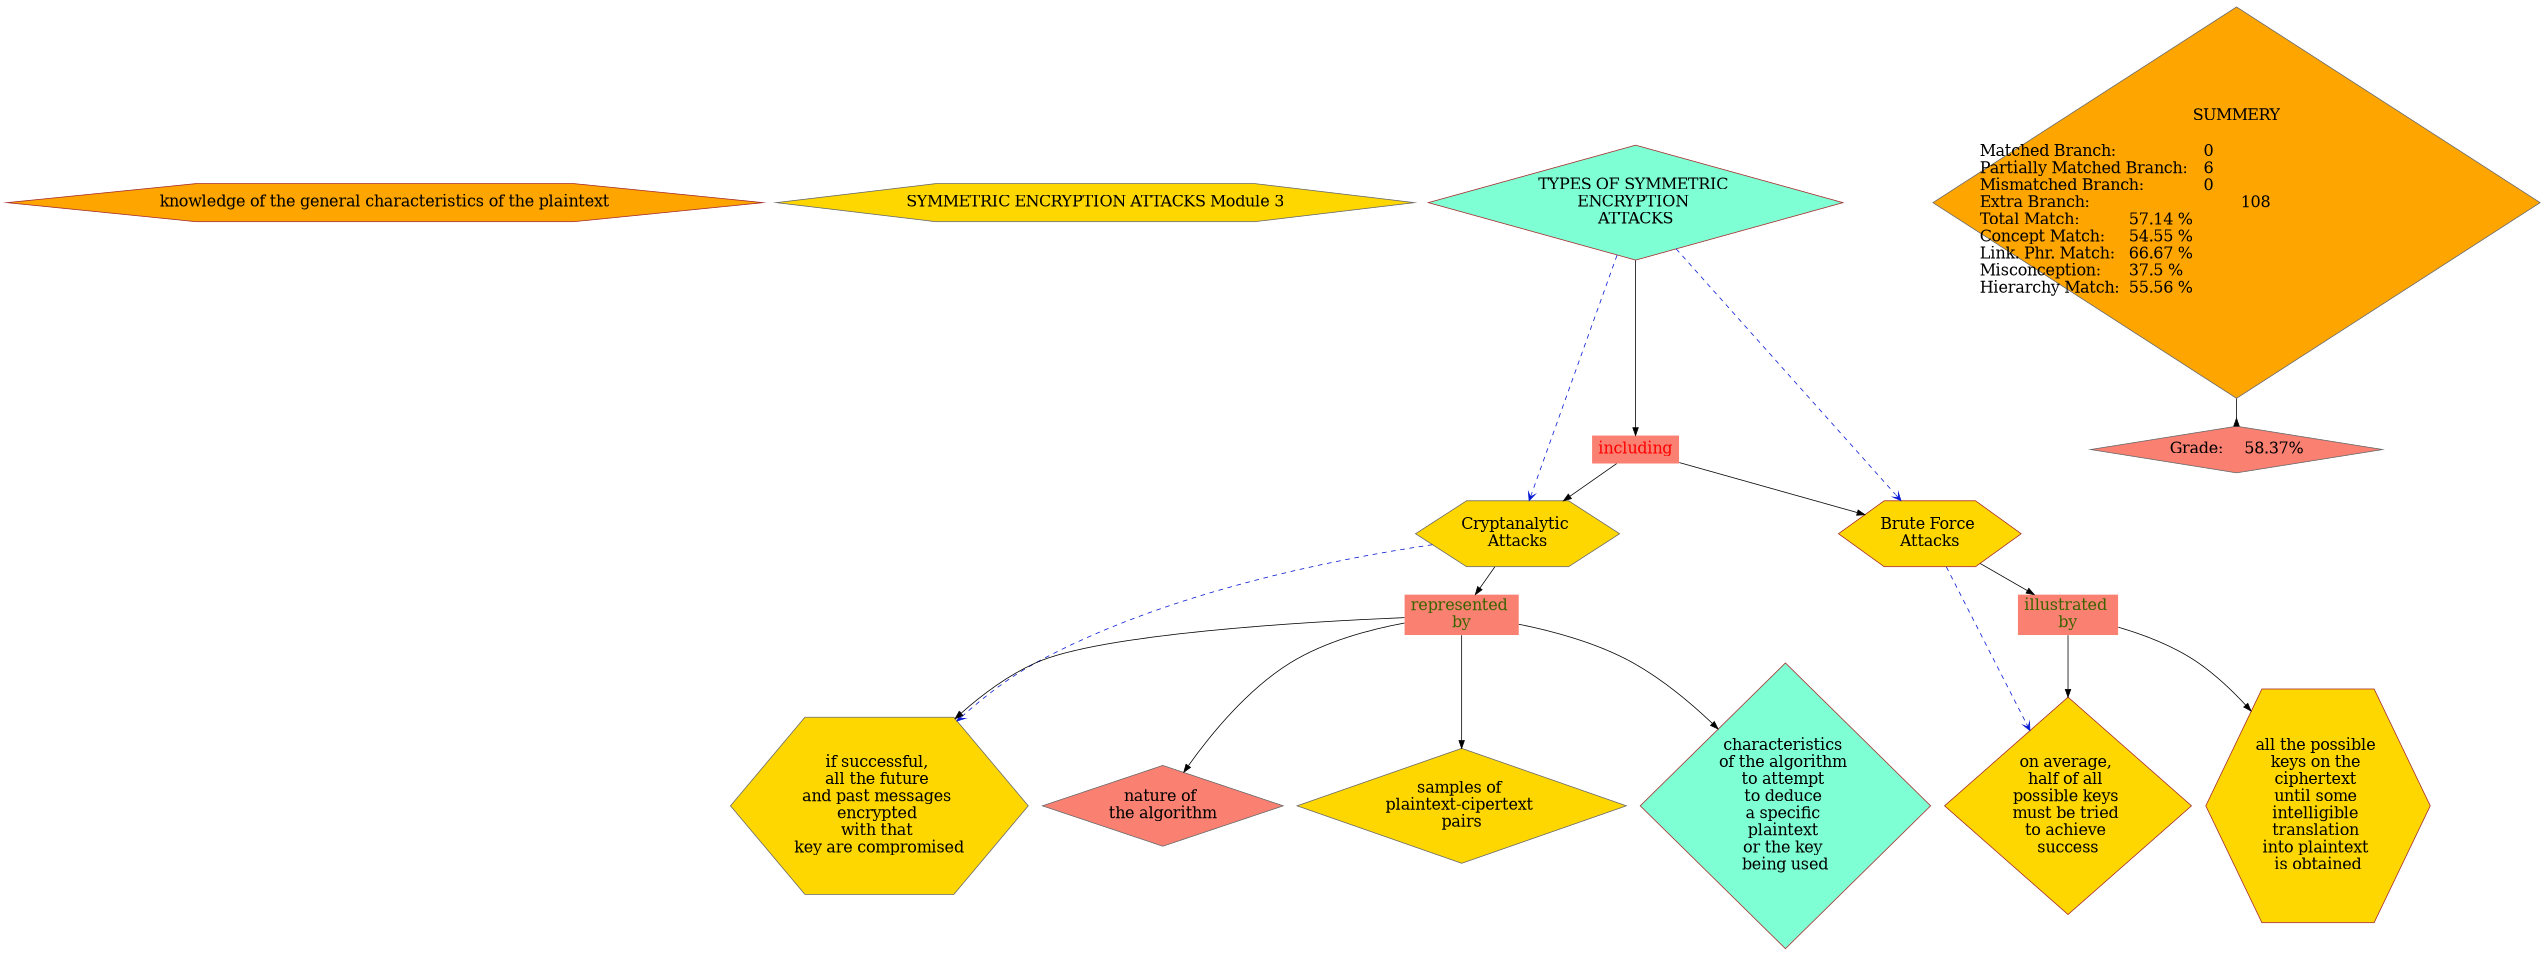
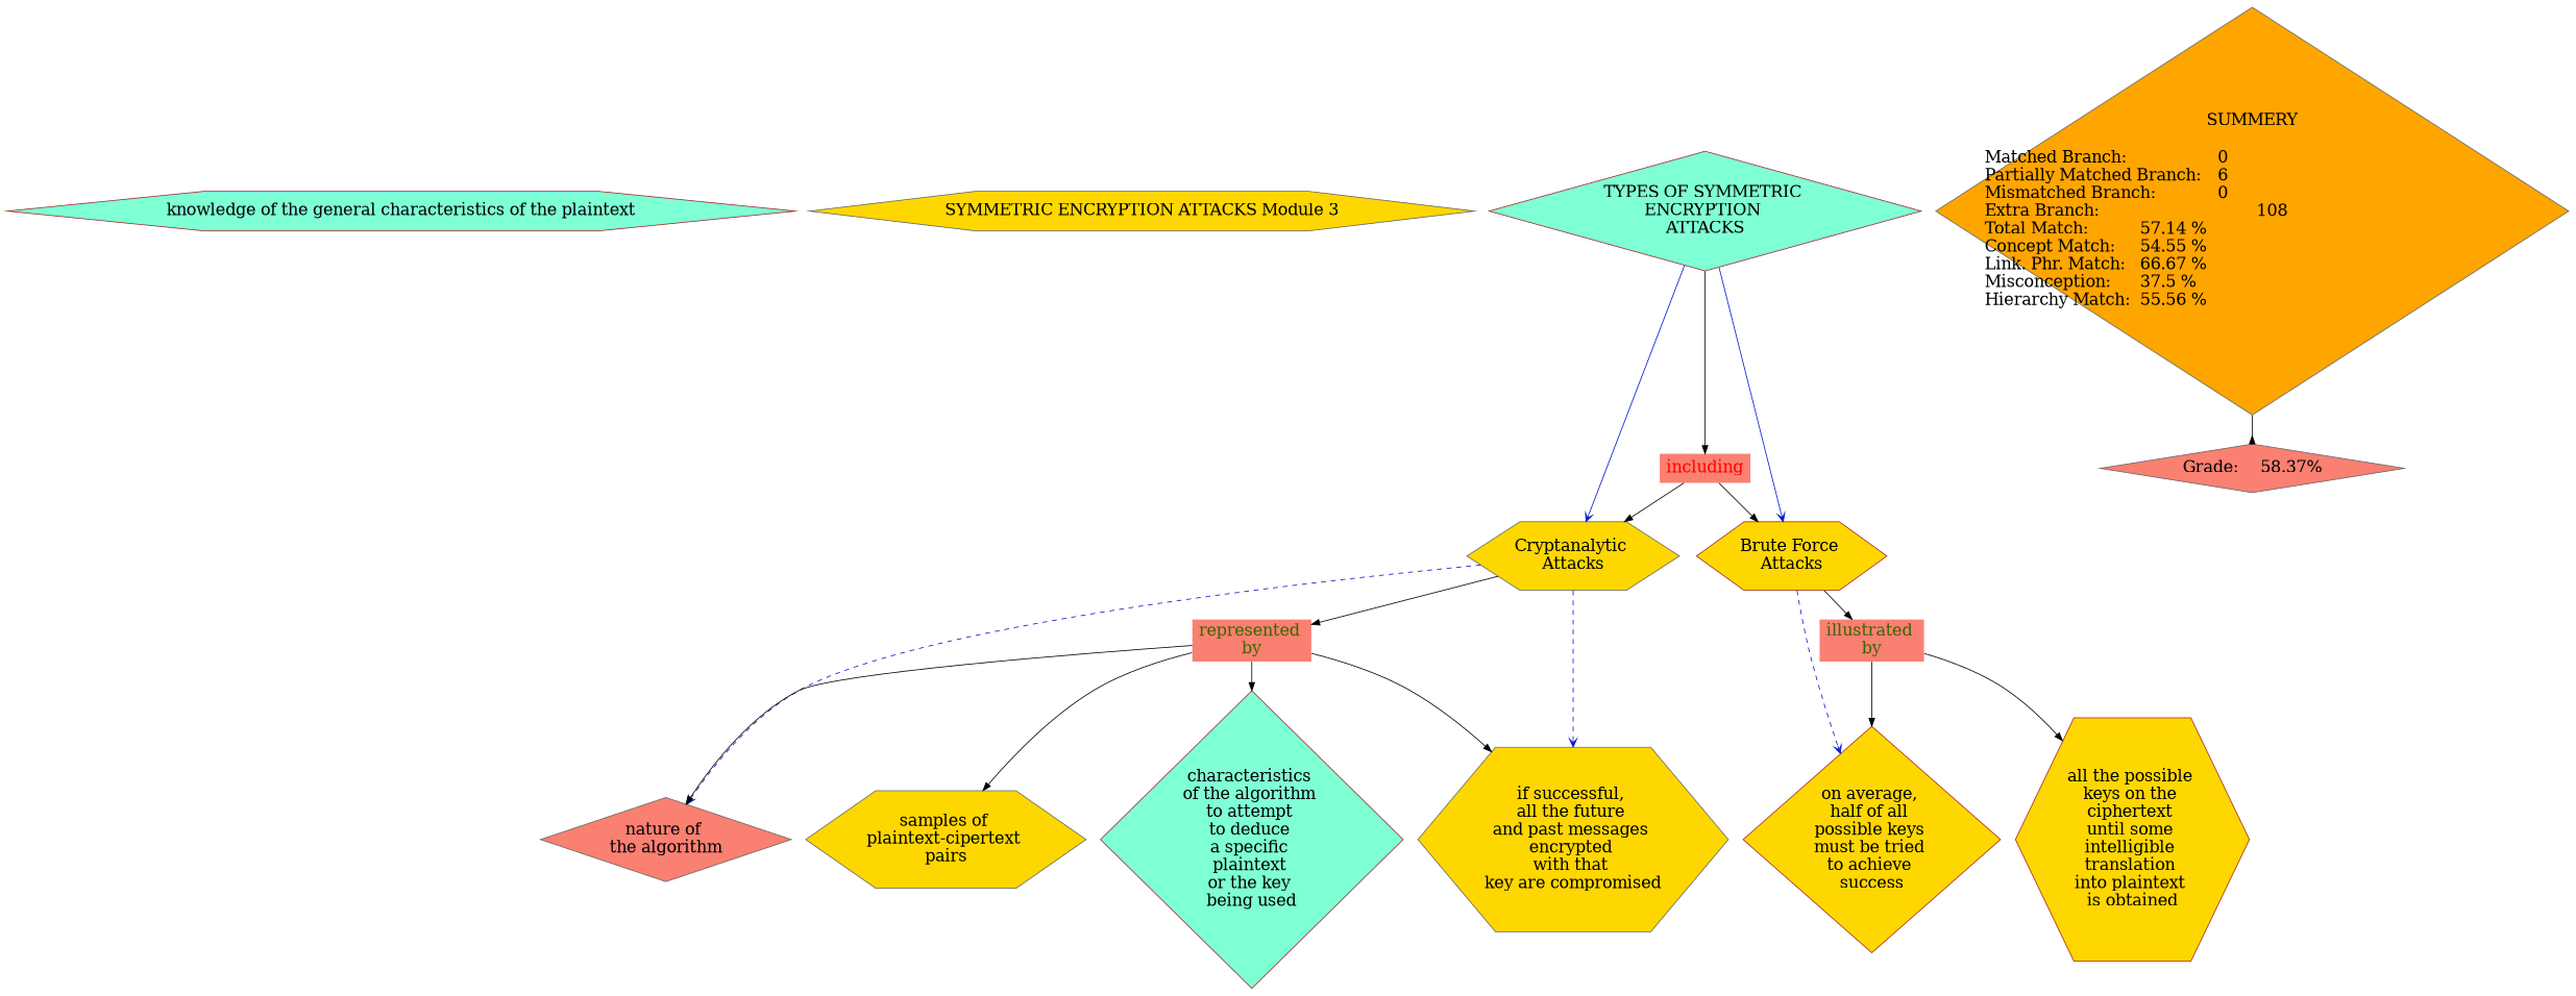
  digraph {
    node [Gsplines=true color=brown fillcolor=gold fontsize=20 shape=diamond style=filled]
    edge [constraint=true]
-   n1 [fillcolor=orange label="knowledge of the general characteristics of the plaintext" shape=hexagon]
+   n1 [fillcolor=aquamarine label="knowledge of the general characteristics of the plaintext" shape=hexagon]
    n2 [color=gray40 label="SYMMETRIC ENCRYPTION ATTACKS Module 3" shape=hexagon]
    n3 [color=gray40 fillcolor=salmon fontcolor=red label=including shape=none]
    n4 [color=gray40 label="Cryptanalytic \nAttacks" shape=hexagon]
    n5 [label="Brute Force \nAttacks" shape=hexagon]
    n6 [fillcolor=salmon fontcolor="#3B6300" label="represented \nby" shape=none]
    n7 [color=gray40 label="if successful, \nall the future \nand past messages \nencrypted \nwith that \nkey are compromised\n" shape=hexagon]
    n8 [color=gray40 fillcolor=salmon label="nature of \nthe algorithm\n"]
    n9 [fillcolor=salmon fontcolor="#3B6300" label="illustrated \nby" shape=none]
    n10 [label="on average, \nhalf of all \npossible keys \nmust be tried \nto achieve \nsuccess"]
-   n11 [color=gray40 label="samples of \nplaintext-cipertext \npairs"]
+   n11 [color=gray40 label="samples of \nplaintext-cipertext \npairs" shape=hexagon]
    n12 [fillcolor=aquamarine label="characteristics \nof the algorithm \nto attempt \nto deduce \na specific \nplaintext \nor the key \nbeing used\n"]
    n13 [label="all the possible \nkeys on the \nciphertext \nuntil some \nintelligible \ntranslation \ninto plaintext \nis obtained\n" shape=hexagon]
    n14 [fillcolor=aquamarine label="TYPES OF SYMMETRIC \nENCRYPTION \nATTACKS"]
    n15 [color=gray40 fillcolor=orange label="SUMMERY\n\nMatched Branch:			0\lPartially Matched Branch:	6\lMismatched Branch:		0\lExtra Branch:				108\lTotal Match:		57.14 %\lConcept Match:	54.55 %\lLink. Phr. Match:	66.67 %\lMisconception:	37.5 %\lHierarchy Match:	55.56 %\l"]
    n16 [color=gray40 fillcolor=salmon label="Grade:	58.37%"]
    n3 -> n4
    n3 -> n5
    n4 -> n6
    n4 -> n7 [arrowhead=open color="#0316D1" style=dashed]
+   n4 -> n8 [arrowhead=open color="#0316D1" style=dashed]
    n5 -> n9
    n5 -> n10 [arrowhead=open color="#0316D1" style=dashed]
    n6 -> n7
    n6 -> n8
    n6 -> n11
    n6 -> n12
    n9 -> n10
    n9 -> n13
    n14 -> n3
-   n14 -> n4 [arrowhead=open color="#0316D1" style=dashed]
-   n14 -> n5 [arrowhead=open color="#0316D1" style=dashed]
+   n14 -> n4 [arrowhead=open color="#0316D1" style=solid]
+   n14 -> n5 [arrowhead=open color="#0316D1" style=solid]
    n15 -> n16 [arrowhead=inv color=black]
  }
